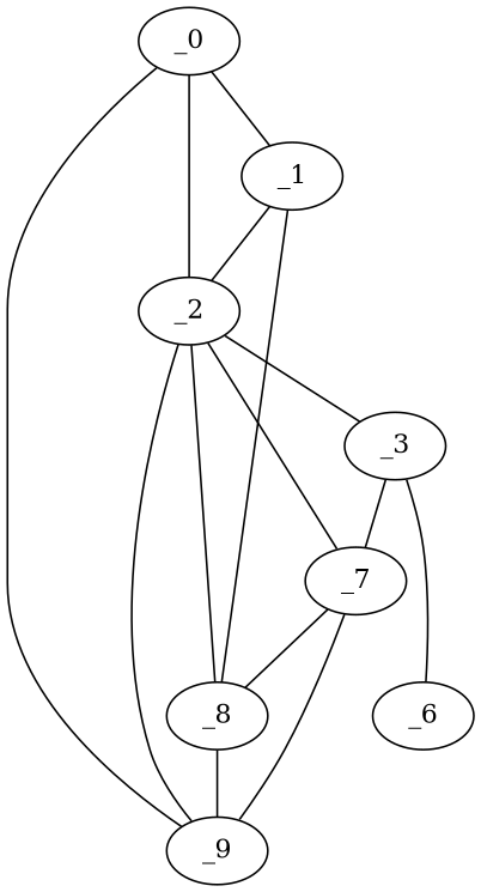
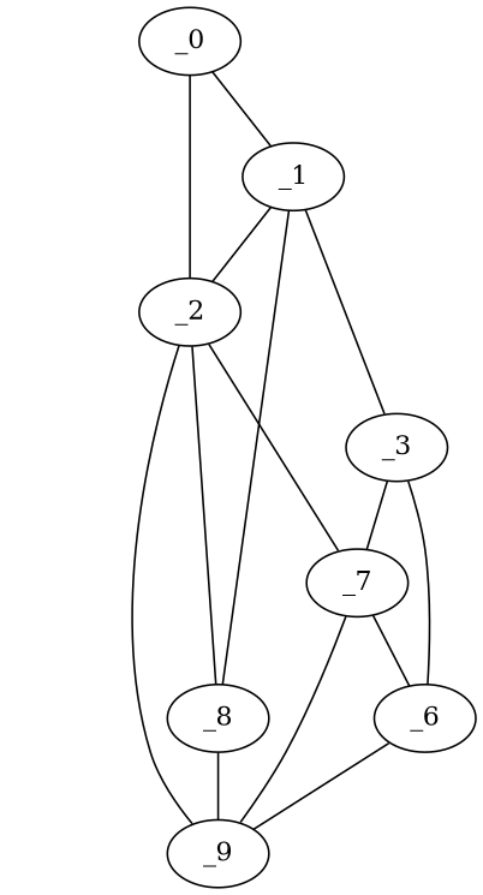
  graph {
    node [x=54 y=112]
    edge [valence=2]
    _1
    _0 [y=34]
    _2 [x=55 y=84]
    _8 [x=77]
    _3 [x=58 y=55]
    _7 [x=77 y=60]
    _9 [x=78 y=51]
    _6 [x=76 y=34]
    _1 -- _2
    _1 -- _8
    _0 -- _1 [valence=1]
    _0 -- _2
    _2 -- _8 [valence=1]
-   _2 -- _3
+   _1 -- _3
    _2 -- _7
    _2 -- _9 [valence=1]
    _8 -- _9 [valence=1]
    _3 -- _7
    _3 -- _6
-   _7 -- _8
+   _7 -- _6
    _7 -- _9
-   _0 -- _9 [valence=1]
+   _6 -- _9 [valence=1]
  }
